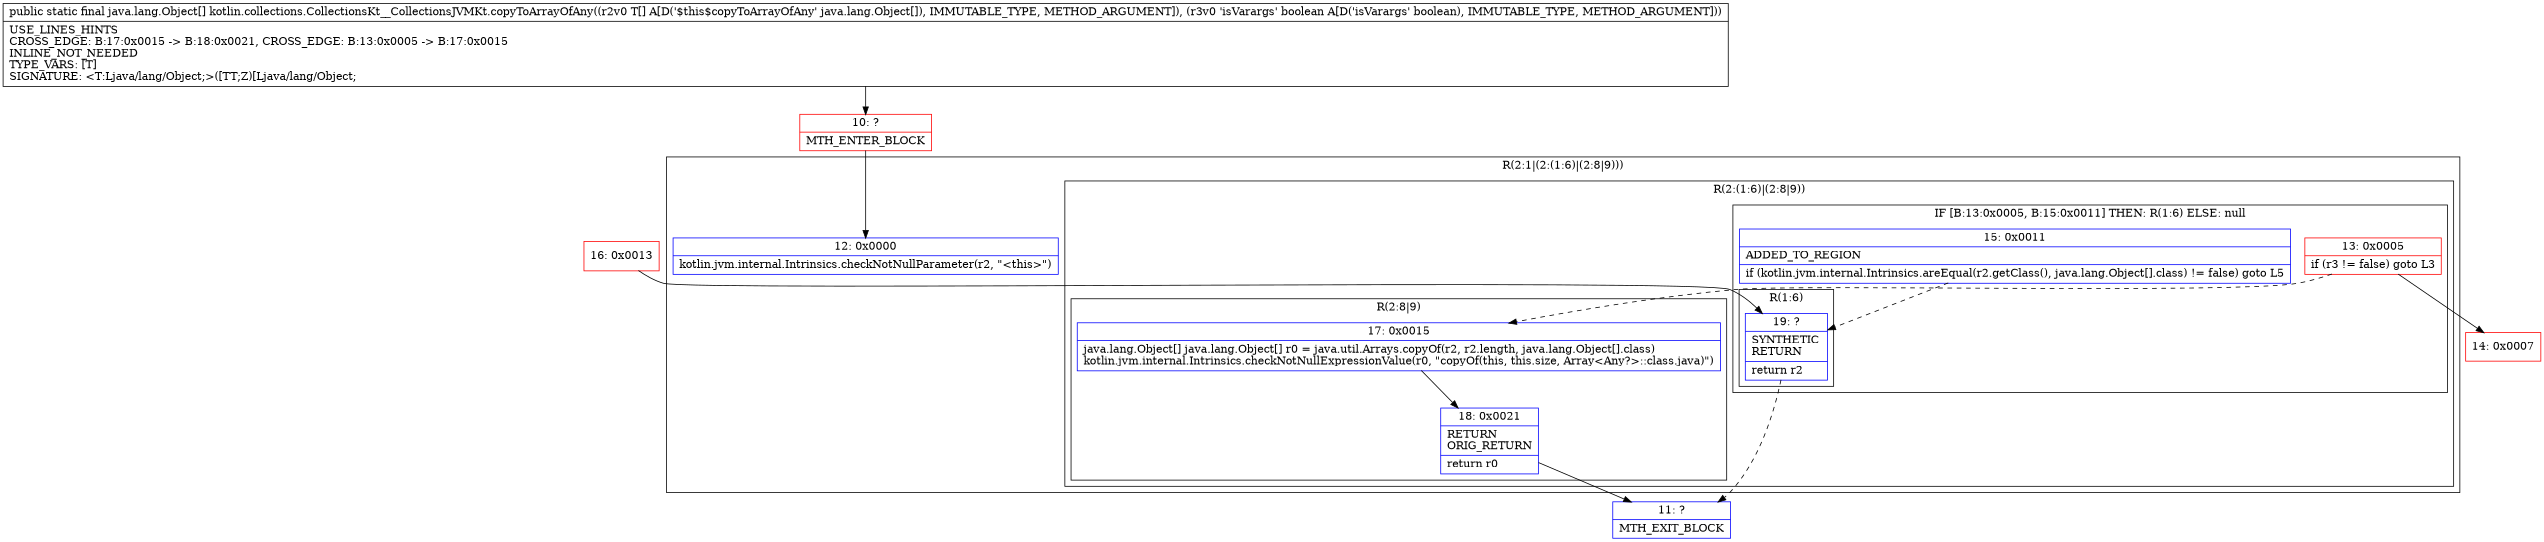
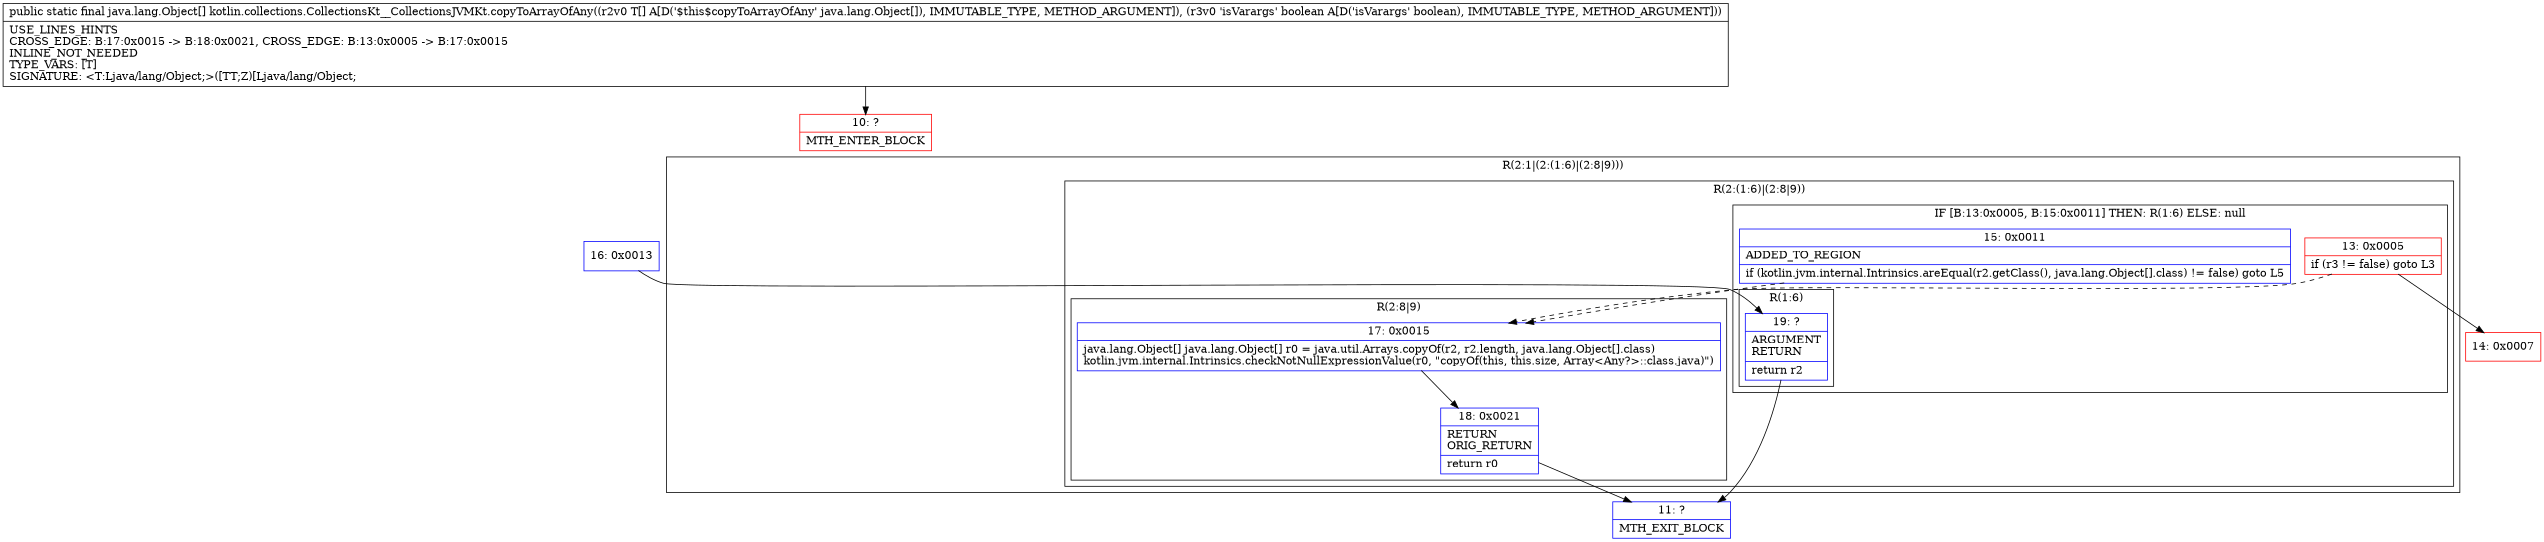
  digraph {
    node [color=blue shape=record]
-   n1 [label="{19\:\ ?|SYNTHETIC\lRETURN\l|return r2\l}"]
+   n1 [label="{19\:\ ?|ARGUMENT\lRETURN\l|return r2\l}"]
    n2 [color=red label="{13\:\ 0x0005|if (r3 != false) goto L3\l}"]
    n3 [label="{15\:\ 0x0011|ADDED_TO_REGION\l|if (kotlin.jvm.internal.Intrinsics.areEqual(r2.getClass(), java.lang.Object[].class) != false) goto L5\l}"]
    n4 [label="{17\:\ 0x0015|java.lang.Object[] java.lang.Object[] r0 = java.util.Arrays.copyOf(r2, r2.length, java.lang.Object[].class)\lkotlin.jvm.internal.Intrinsics.checkNotNullExpressionValue(r0, \"copyOf(this, this.size, Array\<Any?\>::class.java)\")\l}"]
    n5 [label="{18\:\ 0x0021|RETURN\lORIG_RETURN\l|return r0\l}"]
-   n6 [label="{12\:\ 0x0000|kotlin.jvm.internal.Intrinsics.checkNotNullParameter(r2, \"\<this\>\")\l}"]
    n7 [label="{11\:\ ?|MTH_EXIT_BLOCK\l}"]
    n8 [color=red label="{14\:\ 0x0007}"]
-   n9 [color=red label="{16\:\ 0x0013}"]
+   n9 [label="{16\:\ 0x0013}"]
    n10 [color=red label="{10\:\ ?|MTH_ENTER_BLOCK\l}"]
    n11 [label="{public static final java.lang.Object[] kotlin.collections.CollectionsKt__CollectionsJVMKt.copyToArrayOfAny((r2v0 T[] A[D('$this$copyToArrayOfAny' java.lang.Object[]), IMMUTABLE_TYPE, METHOD_ARGUMENT]), (r3v0 'isVarargs' boolean A[D('isVarargs' boolean), IMMUTABLE_TYPE, METHOD_ARGUMENT]))  | USE_LINES_HINTS\lCROSS_EDGE: B:17:0x0015 \-\> B:18:0x0021, CROSS_EDGE: B:13:0x0005 \-\> B:17:0x0015\lINLINE_NOT_NEEDED\lTYPE_VARS: [T]\lSIGNATURE: \<T:Ljava\/lang\/Object;\>([TT;Z)[Ljava\/lang\/Object;\l}" color=""]
    subgraph cluster_1 {
      label="R(2:1|(2:(1:6)|(2:8|9)))"
-     n6
      subgraph cluster_2 {
        label="R(2:(1:6)|(2:8|9))"
        subgraph cluster_3 {
          label="IF [B:13:0x0005, B:15:0x0011] THEN: R(1:6) ELSE: null"
          n2
          n3
          subgraph cluster_4 {
            label="R(1:6)"
            n1
          }
        }
        subgraph cluster_5 {
          label="R(2:8|9)"
          n4
          n5
        }
      }
    }
-   n1 -> n7 [style=dashed]
+   n1 -> n7
    n2 -> n4 [style=dashed]
    n2 -> n8
-   n3 -> n1 [style=dashed]
+   n3 -> n4 [style=dashed]
    n4 -> n5
    n5 -> n7
    n9 -> n1
-   n10 -> n6
    n11 -> n10
  }
